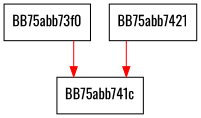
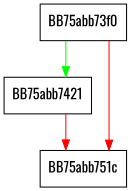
  digraph {
    fontname=Oswald
    splines=ortho
    node [fontname=Oswald shape=box]
    edge [color=red fontname=Oswald]
    BB75abb73f0
    BB75abb7421
-   BB75abb741c
+   BB75abb741c [label=BB75abb751c]
+   BB75abb73f0 -> BB75abb7421 [color=green]
    BB75abb73f0 -> BB75abb741c
    BB75abb7421 -> BB75abb741c
  }
